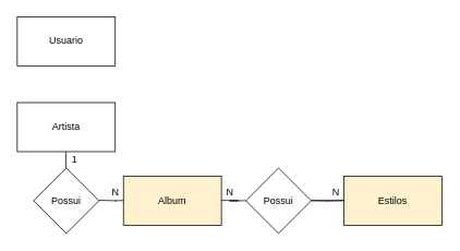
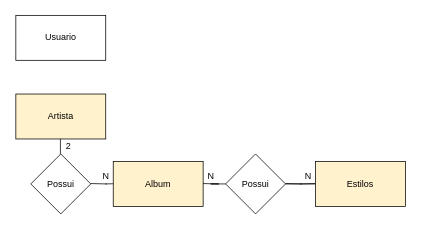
  <mxCell id="0" />
  <mxCell id="1" parent="0" />
  <mxCell id="2" value="Usuario" style="rounded=0;whiteSpace=wrap;html=1;" parent="1" vertex="1"><mxGeometry x="20" y="20" width="120" height="60" as="geometry" /></mxCell>
- <mxCell id="3" value="Artista" style="rounded=0;whiteSpace=wrap;html=1;" parent="1" vertex="1"><mxGeometry x="20" y="125" width="120" height="60" as="geometry" /></mxCell>
+ <mxCell id="3" value="Artista" style="rounded=0;whiteSpace=wrap;html=1;fillColor=#fff2cc;" parent="1" vertex="1"><mxGeometry x="20" y="125" width="120" height="60" as="geometry" /></mxCell>
  <mxCell id="4" style="edgeStyle=orthogonalEdgeStyle;rounded=0;orthogonalLoop=1;jettySize=auto;html=1;exitX=0.5;exitY=1;exitDx=0;exitDy=0;endArrow=none;endFill=0;" parent="1" edge="1"><mxGeometry relative="1" as="geometry"><mxPoint x="79.5" y="205" as="targetPoint" /><mxPoint x="79.5" y="185" as="sourcePoint" /></mxGeometry></mxCell>
  <mxCell id="5" value="Possui" style="rhombus;whiteSpace=wrap;html=1;" parent="1" vertex="1"><mxGeometry x="40" y="205" width="80" height="80" as="geometry" /></mxCell>
  <mxCell id="6" style="edgeStyle=orthogonalEdgeStyle;rounded=0;orthogonalLoop=1;jettySize=auto;html=1;exitX=1;exitY=0.5;exitDx=0;exitDy=0;endArrow=none;endFill=0;" parent="1" edge="1"><mxGeometry relative="1" as="geometry"><mxPoint x="160" y="244.5" as="targetPoint" /><mxPoint x="120" y="244.5" as="sourcePoint" /></mxGeometry></mxCell>
  <mxCell id="7" value="Album" style="rounded=0;whiteSpace=wrap;html=1;fillColor=#fff2cc;" parent="1" vertex="1"><mxGeometry x="150" y="215" width="120" height="60" as="geometry" /></mxCell>
  <mxCell id="8" style="edgeStyle=orthogonalEdgeStyle;rounded=0;orthogonalLoop=1;jettySize=auto;html=1;exitX=1;exitY=0.5;exitDx=0;exitDy=0;endArrow=none;endFill=0;" parent="1" target="10" edge="1"><mxGeometry relative="1" as="geometry"><mxPoint x="310" y="244.5" as="targetPoint" /><mxPoint x="270" y="244.5" as="sourcePoint" /></mxGeometry></mxCell>
  <mxCell id="9" value="" style="edgeStyle=orthogonalEdgeStyle;rounded=0;orthogonalLoop=1;jettySize=auto;html=1;endArrow=none;endFill=0;" parent="1" source="10" target="12" edge="1"><mxGeometry relative="1" as="geometry" /></mxCell>
  <mxCell id="10" value="Possui" style="rhombus;whiteSpace=wrap;html=1;" parent="1" vertex="1"><mxGeometry x="300" y="205" width="80" height="80" as="geometry" /></mxCell>
  <mxCell id="11" style="edgeStyle=orthogonalEdgeStyle;rounded=0;orthogonalLoop=1;jettySize=auto;html=1;exitX=1;exitY=0.5;exitDx=0;exitDy=0;endArrow=none;endFill=0;" parent="1" edge="1"><mxGeometry relative="1" as="geometry"><mxPoint x="420" y="244.5" as="targetPoint" /><mxPoint x="380" y="244.5" as="sourcePoint" /></mxGeometry></mxCell>
  <mxCell id="12" value="Estilos" style="rounded=0;whiteSpace=wrap;html=1;fillColor=#fff2cc;" parent="1" vertex="1"><mxGeometry x="420" y="215" width="120" height="60" as="geometry" /></mxCell>
- <mxCell id="13" value="1" style="text;html=1;align=center;verticalAlign=middle;resizable=0;points=[];autosize=1;" parent="1" vertex="1"><mxGeometry x="80" y="185" width="20" height="20" as="geometry" /></mxCell>
+ <mxCell id="13" value="2" style="text;html=1;align=center;verticalAlign=middle;resizable=0;points=[];autosize=1;" parent="1" vertex="1"><mxGeometry x="80" y="185" width="20" height="20" as="geometry" /></mxCell>
  <mxCell id="14" value="N" style="text;html=1;align=center;verticalAlign=middle;resizable=0;points=[];autosize=1;" parent="1" vertex="1"><mxGeometry x="130" y="225" width="20" height="20" as="geometry" /></mxCell>
  <mxCell id="15" value="N" style="text;html=1;align=center;verticalAlign=middle;resizable=0;points=[];autosize=1;" parent="1" vertex="1"><mxGeometry x="400" y="225" width="20" height="20" as="geometry" /></mxCell>
  <mxCell id="16" value="N" style="text;html=1;align=center;verticalAlign=middle;resizable=0;points=[];autosize=1;" vertex="1" parent="1"><mxGeometry x="270" y="225" width="20" height="20" as="geometry" /></mxCell>
